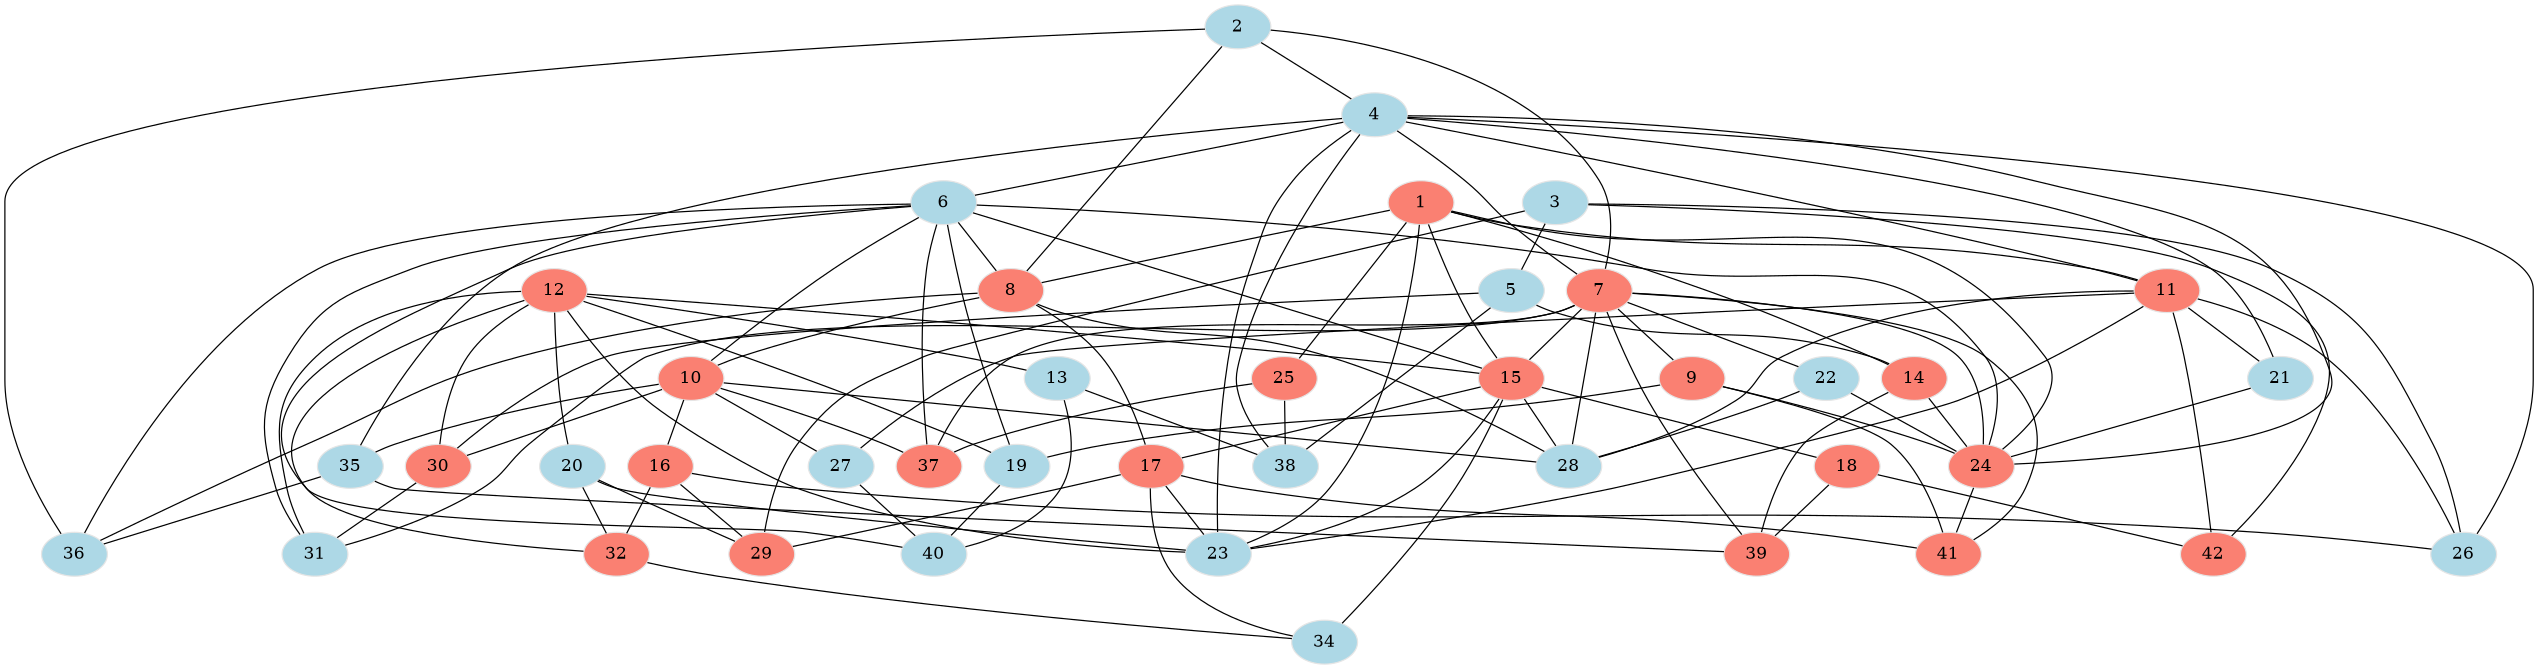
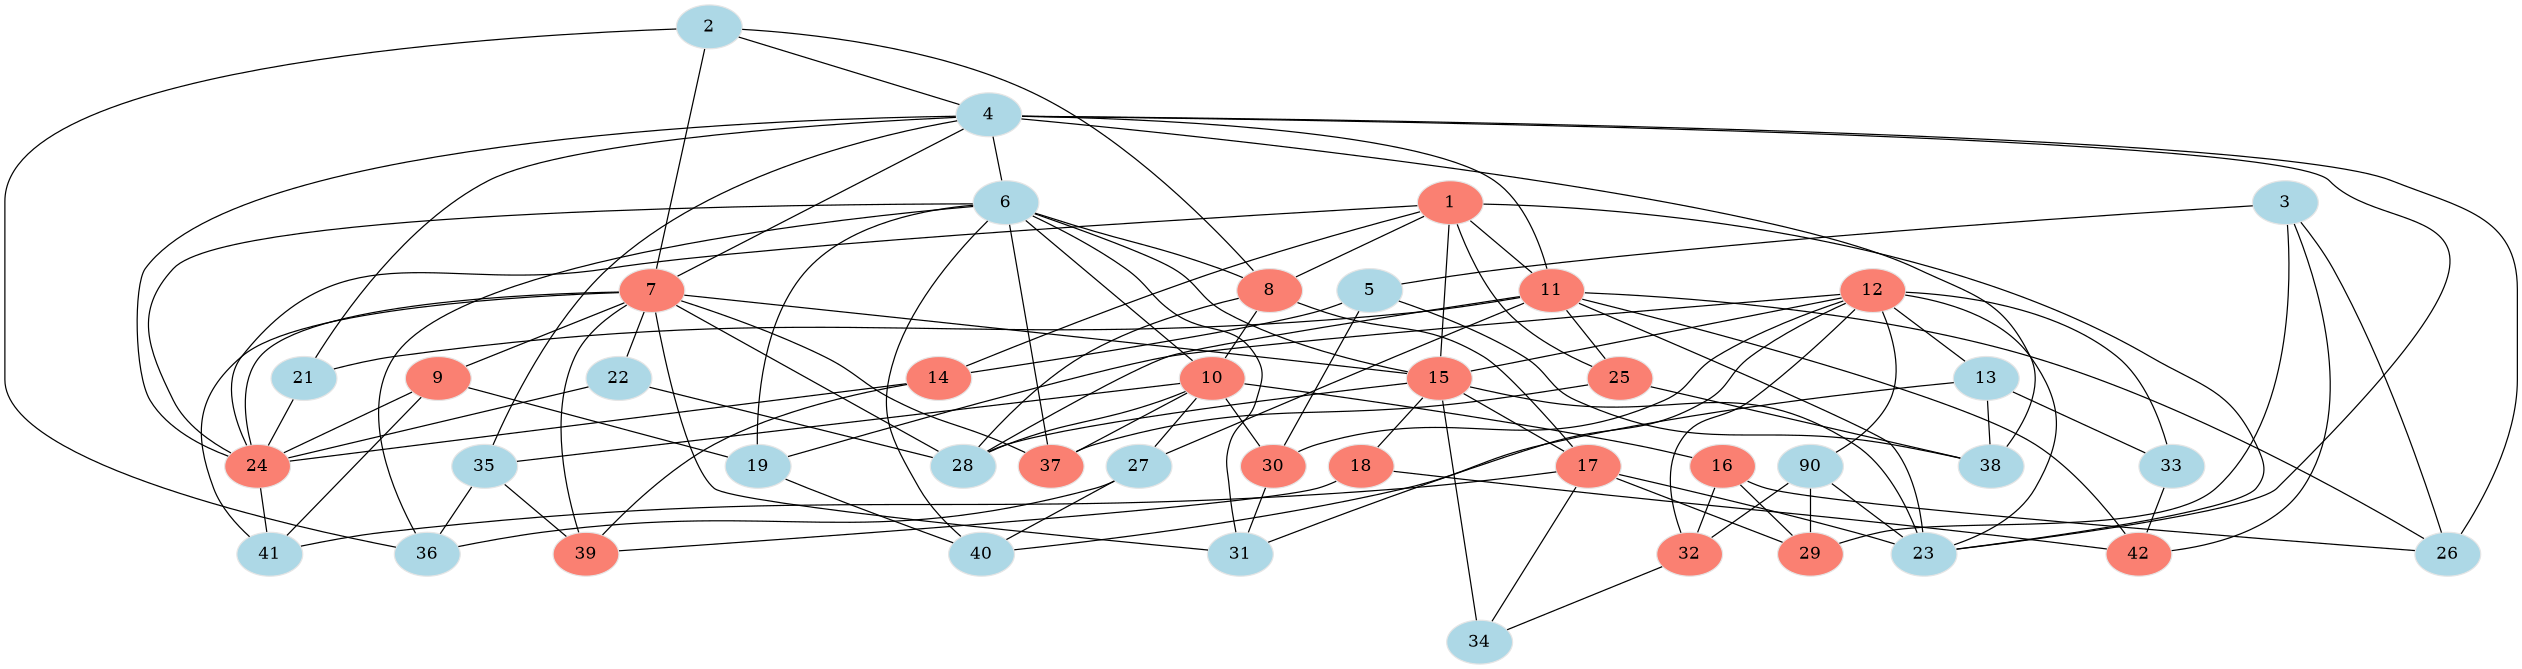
  graph {
    node [color=gray90 fillcolor=lightblue style=filled]
    edge [weight=1.0]
    1 [fillcolor=salmon]
    8 [fillcolor=salmon]
    11 [fillcolor=salmon]
    14 [fillcolor=salmon]
    15 [fillcolor=salmon]
    23
    24 [fillcolor=salmon]
    25 [fillcolor=salmon]
    36
    10 [fillcolor=salmon]
    28
    17 [fillcolor=salmon]
    26
    42 [fillcolor=salmon]
    21
    27
    39 [fillcolor=salmon]
    18 [fillcolor=salmon]
    34
-   41 [fillcolor=salmon]
+   41
    38
    37 [fillcolor=salmon]
    2
    4
    7 [fillcolor=salmon]
    6
    35
    31
    9 [fillcolor=salmon]
    22
    3
    5
    29 [fillcolor=salmon]
    30 [fillcolor=salmon]
    19
    40
    16 [fillcolor=salmon]
    12 [fillcolor=salmon]
    13
-   20
+   20 [label=90]
    32 [fillcolor=salmon]
+   33
    1 -- 8
    1 -- 11 [weight=2.0]
    1 -- 14
    1 -- 15
    1 -- 23
    1 -- 24
    1 -- 25
-   8 -- 36
+   27 -- 36
    8 -- 10
    8 -- 28
    8 -- 17
    11 -- 23 [weight=2.0]
+   11 -- 25
    11 -- 28
    11 -- 26
    11 -- 42
    11 -- 21 [weight=2.0]
    11 -- 27
    14 -- 24
    14 -- 39
    15 -- 23
    15 -- 28
    15 -- 17 [weight=2.0]
    15 -- 18 [weight=2.0]
    15 -- 34 [weight=2.0]
    24 -- 41
    25 -- 38
    25 -- 37
    10 -- 28
    10 -- 27 [weight=2.0]
    10 -- 37
    10 -- 35
    10 -- 30
    10 -- 16
    17 -- 23 [weight=2.0]
    17 -- 34
    17 -- 41
    17 -- 29
    21 -- 24
    27 -- 40
    18 -- 42
    18 -- 39
    2 -- 8
    2 -- 36
    2 -- 4
    2 -- 7
    4 -- 11
    4 -- 23 [weight=2.0]
    4 -- 24
    4 -- 26
    4 -- 21
    4 -- 38
    4 -- 7 [weight=2.0]
    4 -- 6
    4 -- 35
    7 -- 15
    7 -- 24
    7 -- 28
    7 -- 39
    7 -- 41
    7 -- 37
    7 -- 31
    7 -- 9
    7 -- 22
    6 -- 8 [weight=2.0]
    6 -- 15
    6 -- 24
    6 -- 36
    6 -- 10
    6 -- 37
    6 -- 31
    6 -- 19
    6 -- 40
    35 -- 36
    35 -- 39
    9 -- 24
    9 -- 41
    9 -- 19
    22 -- 24 [weight=2.0]
    22 -- 28
    3 -- 26
    3 -- 42
    3 -- 5
    3 -- 29
    5 -- 14
    5 -- 38
    5 -- 30
    30 -- 31
    19 -- 40
    16 -- 26
    16 -- 29
    16 -- 32
    12 -- 15
    12 -- 23
    12 -- 31
    12 -- 30
    12 -- 19
    12 -- 13
    12 -- 20
    12 -- 32
+   12 -- 33
    13 -- 38
    13 -- 40
+   13 -- 33
    20 -- 23
    20 -- 29
    20 -- 32
    32 -- 34
+   33 -- 42
  }
